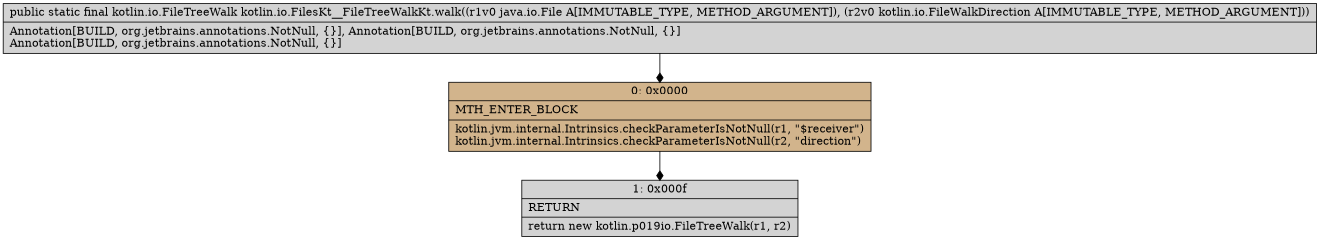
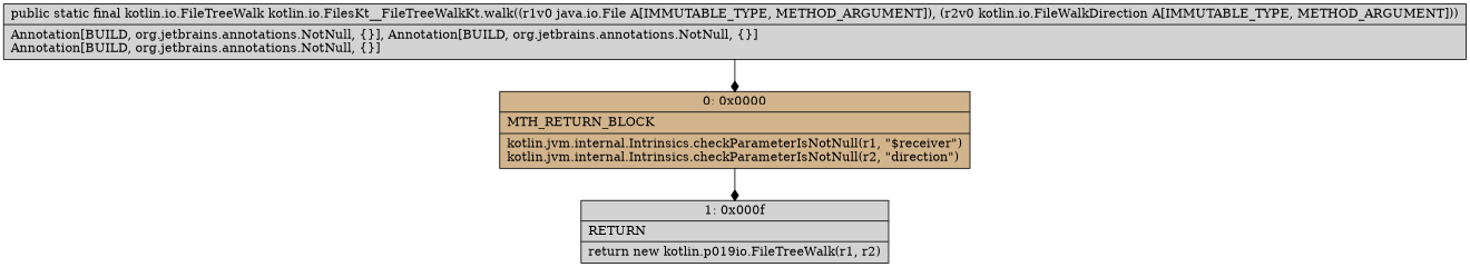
  digraph {
    node [shape=record style=filled fillcolor=lightgrey]
    edge [arrowhead=diamond]
-   n1 [label="{0\:\ 0x0000|MTH_ENTER_BLOCK\l|kotlin.jvm.internal.Intrinsics.checkParameterIsNotNull(r1, \"$receiver\")\lkotlin.jvm.internal.Intrinsics.checkParameterIsNotNull(r2, \"direction\")\l}" fillcolor=tan]
+   n1 [label="{0\:\ 0x0000|MTH_RETURN_BLOCK\l|kotlin.jvm.internal.Intrinsics.checkParameterIsNotNull(r1, \"$receiver\")\lkotlin.jvm.internal.Intrinsics.checkParameterIsNotNull(r2, \"direction\")\l}" fillcolor=tan]
    n2 [label="{1\:\ 0x000f|RETURN\l|return new kotlin.p019io.FileTreeWalk(r1, r2)\l}"]
    n3 [label="{public static final kotlin.io.FileTreeWalk kotlin.io.FilesKt__FileTreeWalkKt.walk((r1v0 java.io.File A[IMMUTABLE_TYPE, METHOD_ARGUMENT]), (r2v0 kotlin.io.FileWalkDirection A[IMMUTABLE_TYPE, METHOD_ARGUMENT]))  | Annotation[BUILD, org.jetbrains.annotations.NotNull, \{\}], Annotation[BUILD, org.jetbrains.annotations.NotNull, \{\}]\lAnnotation[BUILD, org.jetbrains.annotations.NotNull, \{\}]\l}"]
    n1 -> n2
    n3 -> n1
  }
